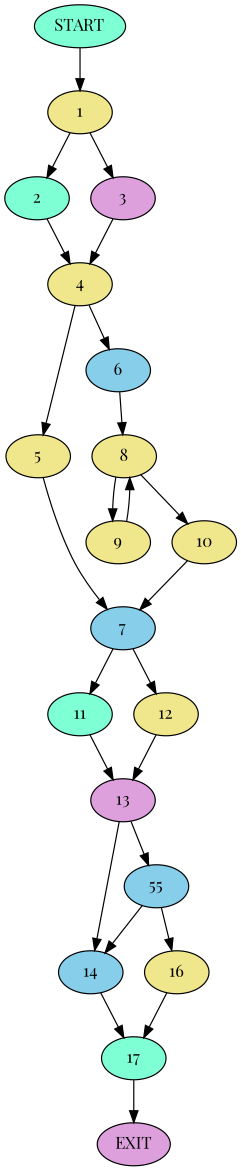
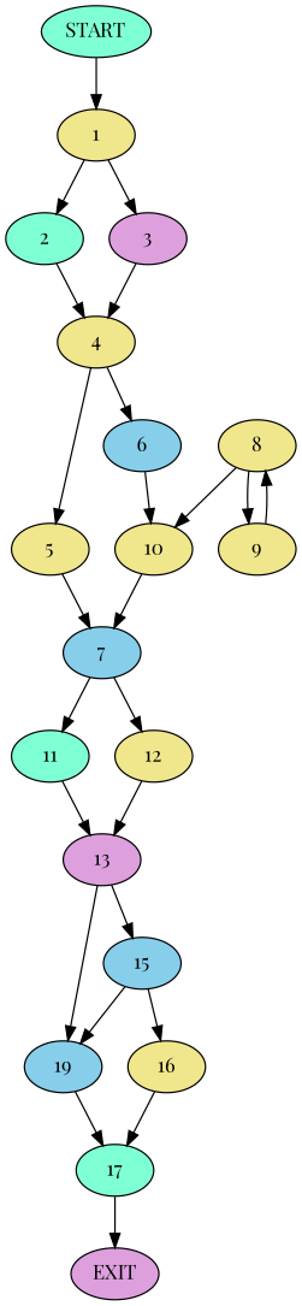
  digraph {
    fontname="Playfair Display"
    node [fillcolor=khaki fontname="Playfair Display" style=filled]
    edge [fontname="Playfair Display"]
    n1 [fillcolor=aquamarine label=START]
    1
    2 [fillcolor=aquamarine]
    3 [fillcolor=plum]
    n5 [fillcolor=plum label=EXIT]
    4
    5
    6 [fillcolor=skyblue]
    7 [fillcolor=skyblue]
    8
    11 [fillcolor=aquamarine]
    12
    9
    10
    13 [fillcolor=plum]
-   14 [fillcolor=skyblue]
-   15 [fillcolor=skyblue label=55]
+   14 [fillcolor=skyblue label=19]
+   15 [fillcolor=skyblue]
    17 [fillcolor=aquamarine]
    16
    n1 -> 1
    1 -> 2
    1 -> 3
    2 -> 4
    3 -> 4
    4 -> 5
    4 -> 6
    5 -> 7
-   6 -> 8
+   6 -> 10
    7 -> 11
    7 -> 12
    8 -> 9
    8 -> 10
    11 -> 13
    12 -> 13
    9 -> 8
    10 -> 7
    13 -> 14
    13 -> 15
    14 -> 17
    15 -> 14
    15 -> 16
    17 -> n5
    16 -> 17
  }
